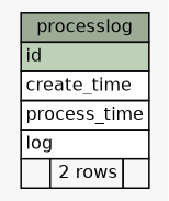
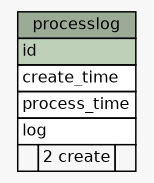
  digraph {
    bgcolor="#f7f7f7"
    fontname=Helvetica
    fontsize=11
    nodesep=0.18
    rankdir=RL
    ranksep=0.46
-   n1 [fontname=Helvetica fontsize=11 label=<     <TABLE BORDER="0" CELLBORDER="1" CELLSPACING="0" BGCOLOR="#ffffff">       <TR><TD COLSPAN="3" BGCOLOR="#9bab96" ALIGN="CENTER">processlog</TD></TR>       <TR><TD PORT="id" COLSPAN="3" BGCOLOR="#bed1b8" ALIGN="LEFT">id</TD></TR>       <TR><TD PORT="create_time" COLSPAN="3" ALIGN="LEFT">create_time</TD></TR>       <TR><TD PORT="process_time" COLSPAN="3" ALIGN="LEFT">process_time</TD></TR>       <TR><TD PORT="log" COLSPAN="3" ALIGN="LEFT">log</TD></TR>       <TR><TD ALIGN="LEFT" BGCOLOR="#f7f7f7">  </TD><TD ALIGN="RIGHT" BGCOLOR="#f7f7f7">2 rows</TD><TD ALIGN="RIGHT" BGCOLOR="#f7f7f7">  </TD></TR>     </TABLE>> shape=plaintext]
+   n1 [fontname=Helvetica fontsize=11 label=<     <TABLE BORDER="0" CELLBORDER="1" CELLSPACING="0" BGCOLOR="#ffffff">       <TR><TD COLSPAN="3" BGCOLOR="#9bab96" ALIGN="CENTER">processlog</TD></TR>       <TR><TD PORT="id" COLSPAN="3" BGCOLOR="#bed1b8" ALIGN="LEFT">id</TD></TR>       <TR><TD PORT="create_time" COLSPAN="3" ALIGN="LEFT">create_time</TD></TR>       <TR><TD PORT="process_time" COLSPAN="3" ALIGN="LEFT">process_time</TD></TR>       <TR><TD PORT="log" COLSPAN="3" ALIGN="LEFT">log</TD></TR>       <TR><TD ALIGN="LEFT" BGCOLOR="#f7f7f7">  </TD><TD ALIGN="RIGHT" BGCOLOR="#f7f7f7">2 create</TD><TD ALIGN="RIGHT" BGCOLOR="#f7f7f7">  </TD></TR>     </TABLE>> shape=plaintext]
  }
